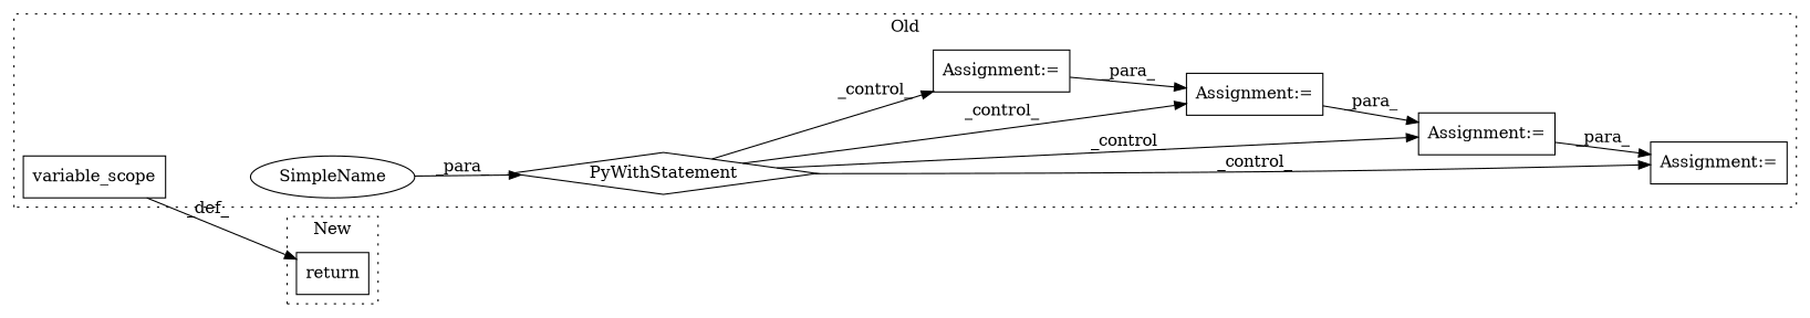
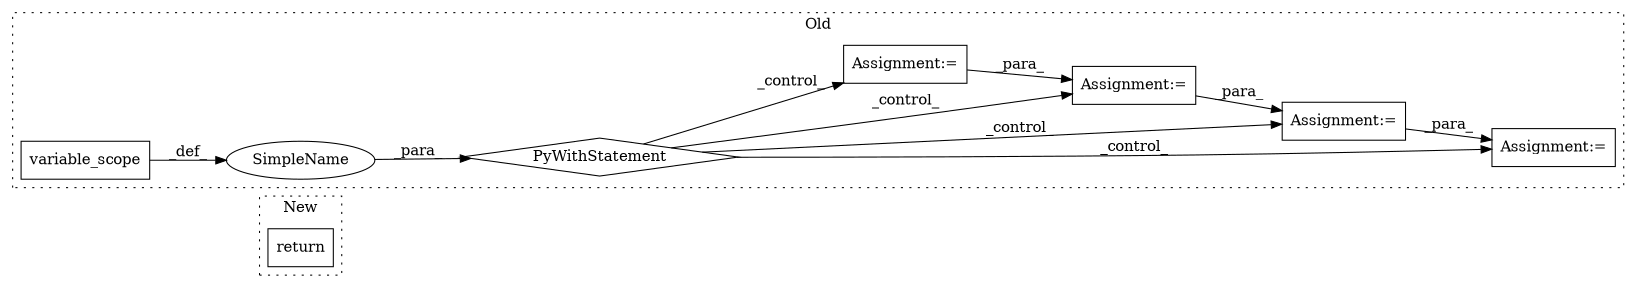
  digraph {
    rankdir=LR
    node [a=7 l=1 shape=box]
    n1 [a=32 l="15,1" label=variable_scope s="2477,2498"]
    n2 [a=104 l="10,2" label=PyWithStatement s="2464,2499" shape=diamond]
    n3 [label="Assignment:=" s=2688]
    n4 [a=42 label=SimpleName shape=ellipse l=""]
    n5 [label="Assignment:=" s=2781]
    n6 [label="Assignment:=" s=2732]
    n7 [label="Assignment:=" s=2561]
    n8 [a=41 l=7 label=return s=6646]
    subgraph cluster_1 {
      label=Old
      style=dotted
      n1
      n2
      n3
      n4
      n5
      n6
      n7
    }
    subgraph cluster_2 {
      label=New
      style=dotted
      n8
    }
-   n1 -> n8 [label=_def_]
+   n1 -> n4 [label=_def_]
    n2 -> n3 [label=_control_]
    n2 -> n5 [label=_control_]
    n2 -> n6 [label=_control_]
    n2 -> n7 [label=_control_]
    n3 -> n6 [label=_para_]
    n4 -> n2 [label=_para_]
    n6 -> n5 [label=_para_]
    n7 -> n3 [label=_para_]
  }
